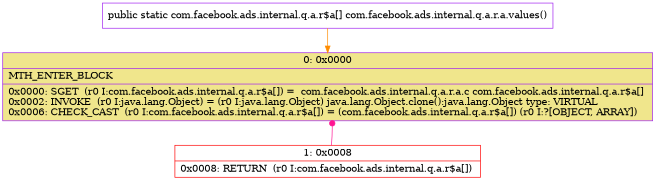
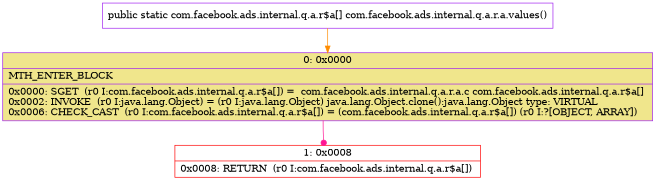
  digraph {
    node [shape=record style=filled fillcolor=white color=purple]
    n1 [label="{0\:\ 0x0000|MTH_ENTER_BLOCK\l|0x0000: SGET  (r0 I:com.facebook.ads.internal.q.a.r$a[]) =  com.facebook.ads.internal.q.a.r.a.c com.facebook.ads.internal.q.a.r$a[] \l0x0002: INVOKE  (r0 I:java.lang.Object) = (r0 I:java.lang.Object) java.lang.Object.clone():java.lang.Object type: VIRTUAL \l0x0006: CHECK_CAST  (r0 I:com.facebook.ads.internal.q.a.r$a[]) = (com.facebook.ads.internal.q.a.r$a[]) (r0 I:?[OBJECT, ARRAY]) \l}" fillcolor=khaki]
    n2 [label="{1\:\ 0x0008|0x0008: RETURN  (r0 I:com.facebook.ads.internal.q.a.r$a[]) \l}" color=red]
    n3 [label="{public static com.facebook.ads.internal.q.a.r$a[] com.facebook.ads.internal.q.a.r.a.values() }"]
-   n2 -> n1 [color=deeppink arrowhead=dot]
+   n1 -> n2 [color=deeppink arrowhead=dot]
    n3 -> n1 [color=darkorange arrowhead=normal]
  }
